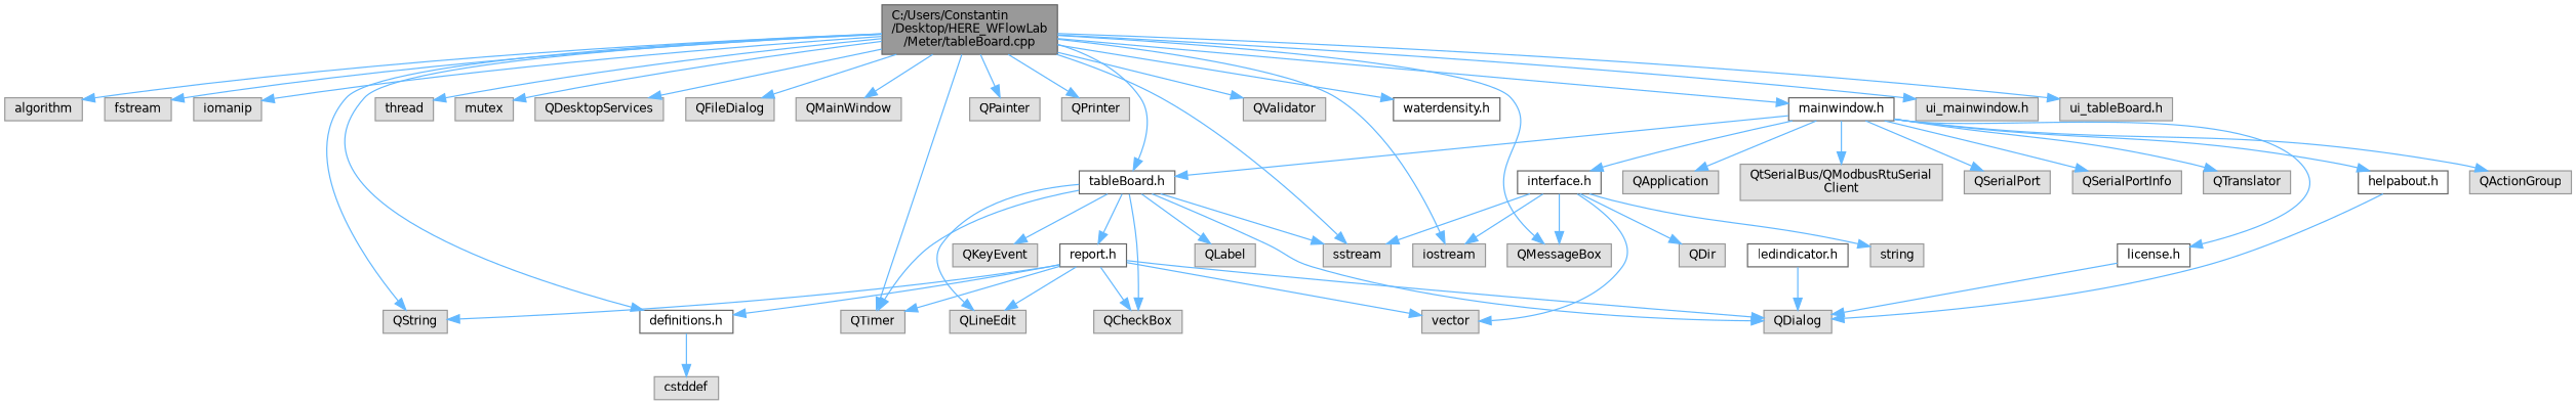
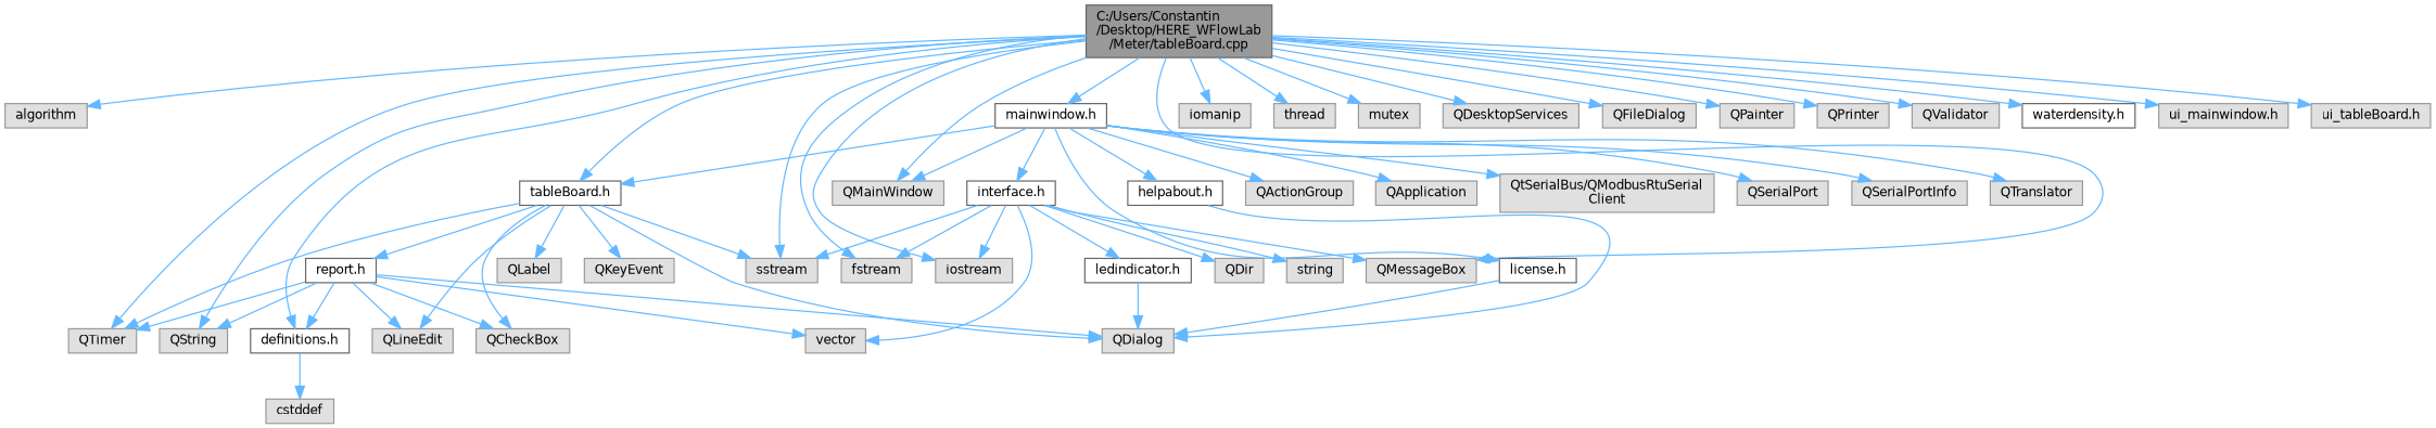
  digraph {
    node [color=grey60 fillcolor="#E0E0E0" fontname=Helvetica fontsize=10 shape=box style=filled]
    edge [color=steelblue1 fontname=Helvetica fontsize=10 labelfontname=Helvetica labelfontsize=10 style=solid]
    n1 [color=gray40 fillcolor=grey60 fontcolor=black height=0.2 label="C:/Users/Constantin\l/Desktop/HERE_WFlowLab\l/Meter/tableBoard.cpp" width=0.4]
    n2 [height=0.2 label=algorithm width=0.4]
    n3 [height=0.2 label=fstream width=0.4]
    n4 [height=0.2 label=iomanip width=0.4]
    n5 [height=0.2 label=iostream width=0.4]
    n6 [height=0.2 label=sstream width=0.4]
    n7 [height=0.2 label=thread width=0.4]
    n8 [height=0.2 label=mutex width=0.4]
    n9 [height=0.2 label=QDesktopServices width=0.4]
    n10 [height=0.2 label=QFileDialog width=0.4]
    n11 [height=0.2 label=QMainWindow width=0.4]
    n12 [height=0.2 label=QMessageBox width=0.4]
    n13 [height=0.2 label=QPainter width=0.4]
    n14 [height=0.2 label=QPrinter width=0.4]
    n15 [height=0.2 label=QString width=0.4]
    n16 [height=0.2 label=QTimer width=0.4]
    n17 [height=0.2 label=QValidator width=0.4]
    n18 [color=grey40 fillcolor=white height=0.2 label="definitions.h" width=0.4]
    n19 [color=grey40 fillcolor=white height=0.2 label="waterdensity.h" width=0.4]
    n20 [color=grey40 fillcolor=white height=0.2 label="mainwindow.h" width=0.4]
    n21 [color=grey40 fillcolor=white height=0.2 label="tableBoard.h" width=0.4]
    n22 [height=0.2 label="ui_mainwindow.h" width=0.4]
    n23 [height=0.2 label="ui_tableBoard.h" width=0.4]
    n24 [height=0.2 label=cstddef width=0.4]
    n25 [height=0.2 label=QActionGroup width=0.4]
    n26 [height=0.2 label=QApplication width=0.4]
    n27 [height=0.2 label="QtSerialBus/QModbusRtuSerial\lClient" width=0.4]
    n28 [height=0.2 label=QSerialPort width=0.4]
    n29 [height=0.2 label=QSerialPortInfo width=0.4]
    n30 [height=0.2 label=QTranslator width=0.4]
    n31 [color=grey40 fillcolor=white height=0.2 label="license.h" width=0.4]
    n32 [color=grey40 fillcolor=white height=0.2 label="helpabout.h" width=0.4]
    n33 [color=grey40 fillcolor=white height=0.2 label="interface.h" width=0.4]
    n34 [height=0.2 label=QDialog width=0.4]
    n35 [height=0.2 label=QLineEdit width=0.4]
    n36 [height=0.2 label=QLabel width=0.4]
    n37 [height=0.2 label=QCheckBox width=0.4]
    n38 [height=0.2 label=QKeyEvent width=0.4]
    n39 [color=grey40 fillcolor=white height=0.2 label="report.h" width=0.4]
    n40 [height=0.2 label=vector width=0.4]
    n41 [height=0.2 label=QDir width=0.4]
    n42 [height=0.2 label=string width=0.4]
    n43 [color=grey40 fillcolor=white height=0.2 label="ledindicator.h" width=0.4]
    n1 -> n2
    n1 -> n3
    n1 -> n4
    n1 -> n5
    n1 -> n6
    n1 -> n7
    n1 -> n8
    n1 -> n9
    n1 -> n10
    n1 -> n11
    n1 -> n12
    n1 -> n13
    n1 -> n14
    n1 -> n15
    n1 -> n16
    n1 -> n17
    n1 -> n18
    n1 -> n19
    n1 -> n20
    n1 -> n21
    n1 -> n22
    n1 -> n23
    n18 -> n24
+   n20 -> n11
    n20 -> n21
    n20 -> n25
    n20 -> n26
    n20 -> n27
    n20 -> n28
    n20 -> n29
    n20 -> n30
    n20 -> n31
    n20 -> n32
    n20 -> n33
    n21 -> n6
    n21 -> n16
    n21 -> n34
    n21 -> n35
    n21 -> n36
    n21 -> n37
    n21 -> n38
    n21 -> n39
    n31 -> n34
    n32 -> n34
+   n33 -> n3
    n33 -> n5
    n33 -> n6
    n33 -> n12
    n33 -> n40
    n33 -> n41
    n33 -> n42
+   n33 -> n43
    n39 -> n15
    n39 -> n16
    n39 -> n18
    n39 -> n34
    n39 -> n35
    n39 -> n37
    n39 -> n40
    n43 -> n34
  }
